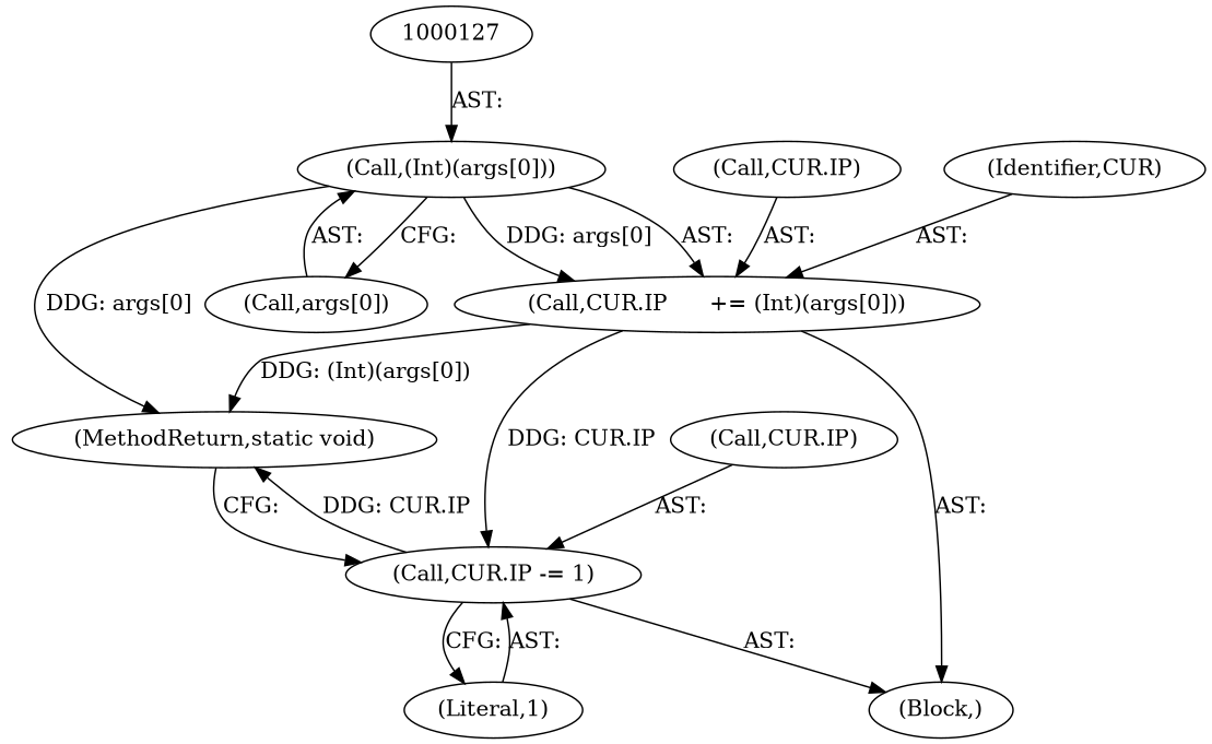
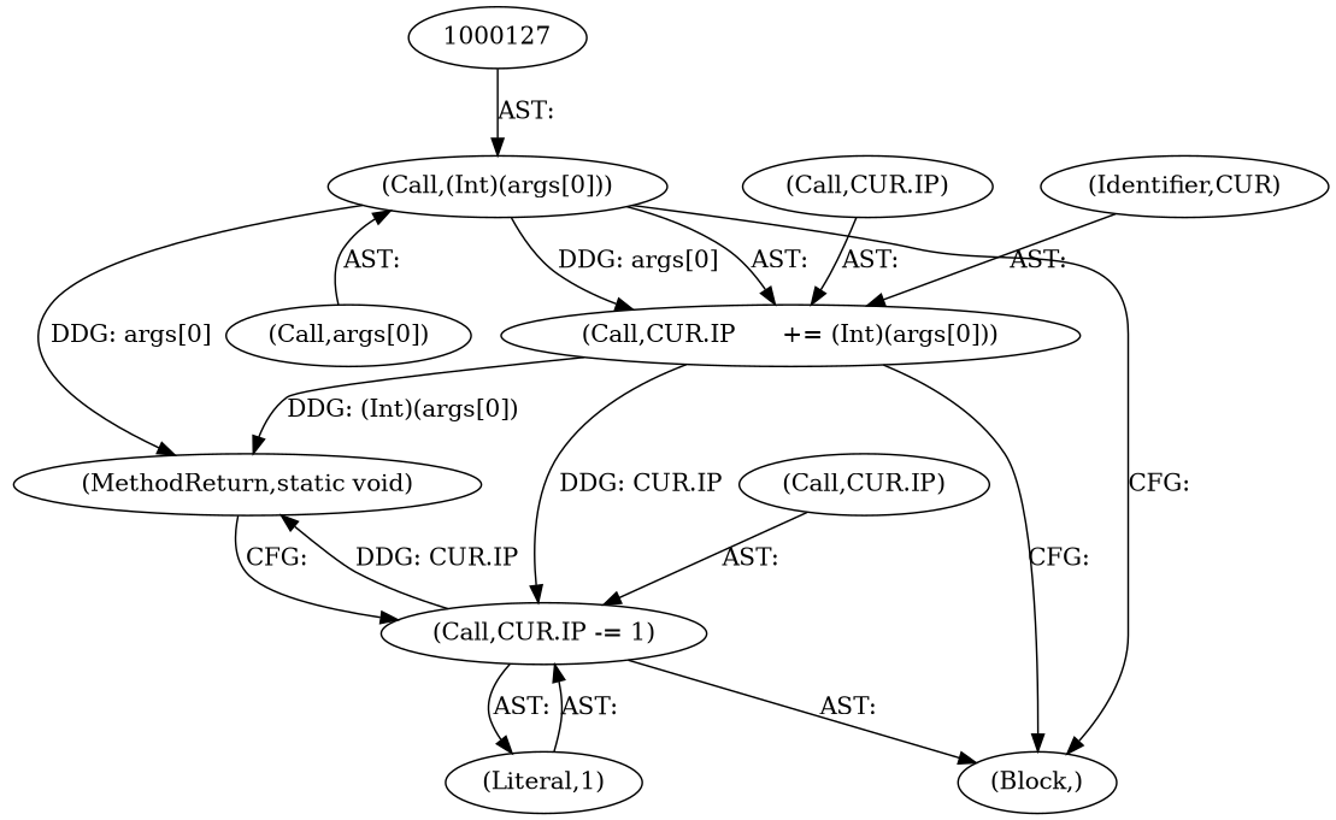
  digraph {
    n1 [label="(Call,(Int)(args[0]))"]
    n2 [label="(Call,CUR.IP      += (Int)(args[0]))"]
    n3 [label="(Call,args[0])"]
    n4 [label="(MethodReturn,static void)"]
    n5 [label="(Call,CUR.IP -= 1)"]
    n6 [label="(Block,)"]
    n7 [label="(Literal,1)"]
    n8 [label="(Identifier,CUR)"]
    n9 [label="(Call,CUR.IP)"]
    n10 [label="(Call,CUR.IP)"]
    1000127
    n1 -> n2 [label="AST: "]
    n1 -> n2 [label="DDG: args[0]"]
-   n1 -> n3 [label="CFG: "]
+   n1 -> n6 [label="CFG: "]
    n1 -> n4 [label="DDG: args[0]"]
    n2 -> n4 [label="DDG: (Int)(args[0])"]
    n2 -> n5 [label="DDG: CUR.IP"]
-   n2 -> n6 [label="AST: "]
+   n2 -> n6 [label="CFG: "]
    n3 -> n1 [label="AST: "]
    n4 -> n5 [label="CFG: "]
    n5 -> n4 [label="DDG: CUR.IP"]
    n5 -> n6 [label="AST: "]
-   n5 -> n7 [label="CFG: "]
+   n5 -> n7 [label="AST: "]
    n7 -> n5 [label="AST: "]
    n8 -> n2 [label="AST: "]
    n9 -> n2 [label="AST: "]
    n10 -> n5 [label="AST: "]
    1000127 -> n1 [label="AST: "]
  }
